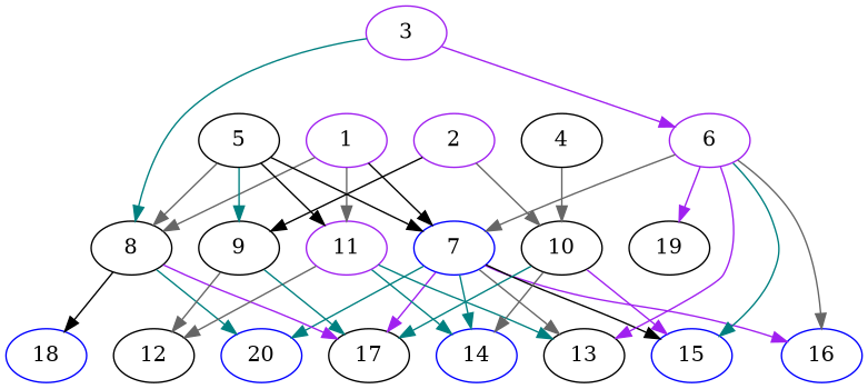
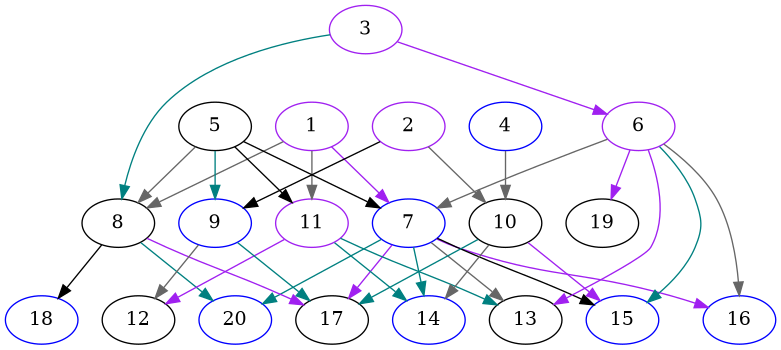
  digraph {
    node [alpha=0.01 color=black]
    edge [color=gray40]
    1 [color=purple expect_size=17536000]
    7 [alpha=0.15 color=blue expect_size=16045056]
    8 [expect_size=28091392]
    11 [alpha=0.20 color=purple expect_size=38644736]
    13 [alpha=0.10 expect_size=14102528]
    14 [alpha=0.13 color=blue expect_size=47616000]
    16 [alpha=0.11 color=blue expect_size=46663680]
    17 [alpha=0.17 expect_size=13012992]
    20 [alpha=0.03 color=blue expect_size=34900992]
    15 [alpha=0.09 color=blue expect_size=29364224]
    18 [alpha=0.19 color=blue expect_size=47377408]
    12 [alpha=0.18 expect_size=40172544]
    2 [alpha=0.09 color=purple expect_size=39482368]
-   9 [alpha=0.14 expect_size=21911552]
+   9 [alpha=0.14 color=blue expect_size=21911552]
    10 [alpha=0.17 expect_size=6942720]
    3 [alpha=0.14 color=purple expect_size=22035456]
    6 [alpha=0.06 color=purple expect_size=19534848]
    19 [alpha=0.00 expect_size=48743424]
-   4 [alpha=0.12 expect_size=12932096]
+   4 [alpha=0.12 color=blue expect_size=12932096]
    5 [alpha=0.07 expect_size=26231808]
-   1 -> 7 [color=black]
+   1 -> 7 [color=purple]
    1 -> 8
    1 -> 11
    7 -> 13
    7 -> 14 [color=teal]
    7 -> 16 [color=purple]
    7 -> 17 [color=purple]
    7 -> 20 [color=teal]
    7 -> 15 [color=black]
    8 -> 17 [color=purple]
    8 -> 20 [color=teal]
    8 -> 18 [color=black]
    11 -> 13 [color=teal]
    11 -> 14 [color=teal]
-   11 -> 12
+   11 -> 12 [color=purple]
    2 -> 9 [color=black]
    2 -> 10
    9 -> 17 [color=teal]
    9 -> 12
    10 -> 14
    10 -> 17 [color=teal]
    10 -> 15 [color=purple]
    3 -> 8 [color=teal]
    3 -> 6 [color=purple]
    6 -> 7
    6 -> 13 [color=purple]
    6 -> 16
    6 -> 15 [color=teal]
    6 -> 19 [color=purple]
    4 -> 10
    5 -> 7 [color=black]
    5 -> 8
    5 -> 11 [color=black]
    5 -> 9 [color=teal]
  }
